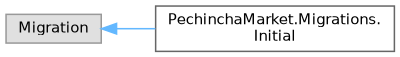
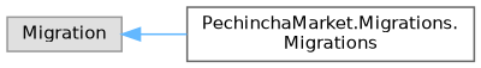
  digraph {
    rankdir=LR
    node [fontname=Helvetica fontsize=10 shape=box style=filled]
    n1 [color=grey60 fillcolor="#E0E0E0" height=0.2 label=Migration width=0.4]
-   n2 [color=grey40 fillcolor=white height=0.2 label="PechinchaMarket.Migrations.\lInitial" width=0.4]
+   n2 [color=grey40 fillcolor=white height=0.2 label="PechinchaMarket.Migrations.\lMigrations" width=0.4]
    n1 -> n2 [color=steelblue1 dir=back fontname=Helvetica fontsize=10 labelfontname=Helvetica labelfontsize=10 style=solid]
  }
